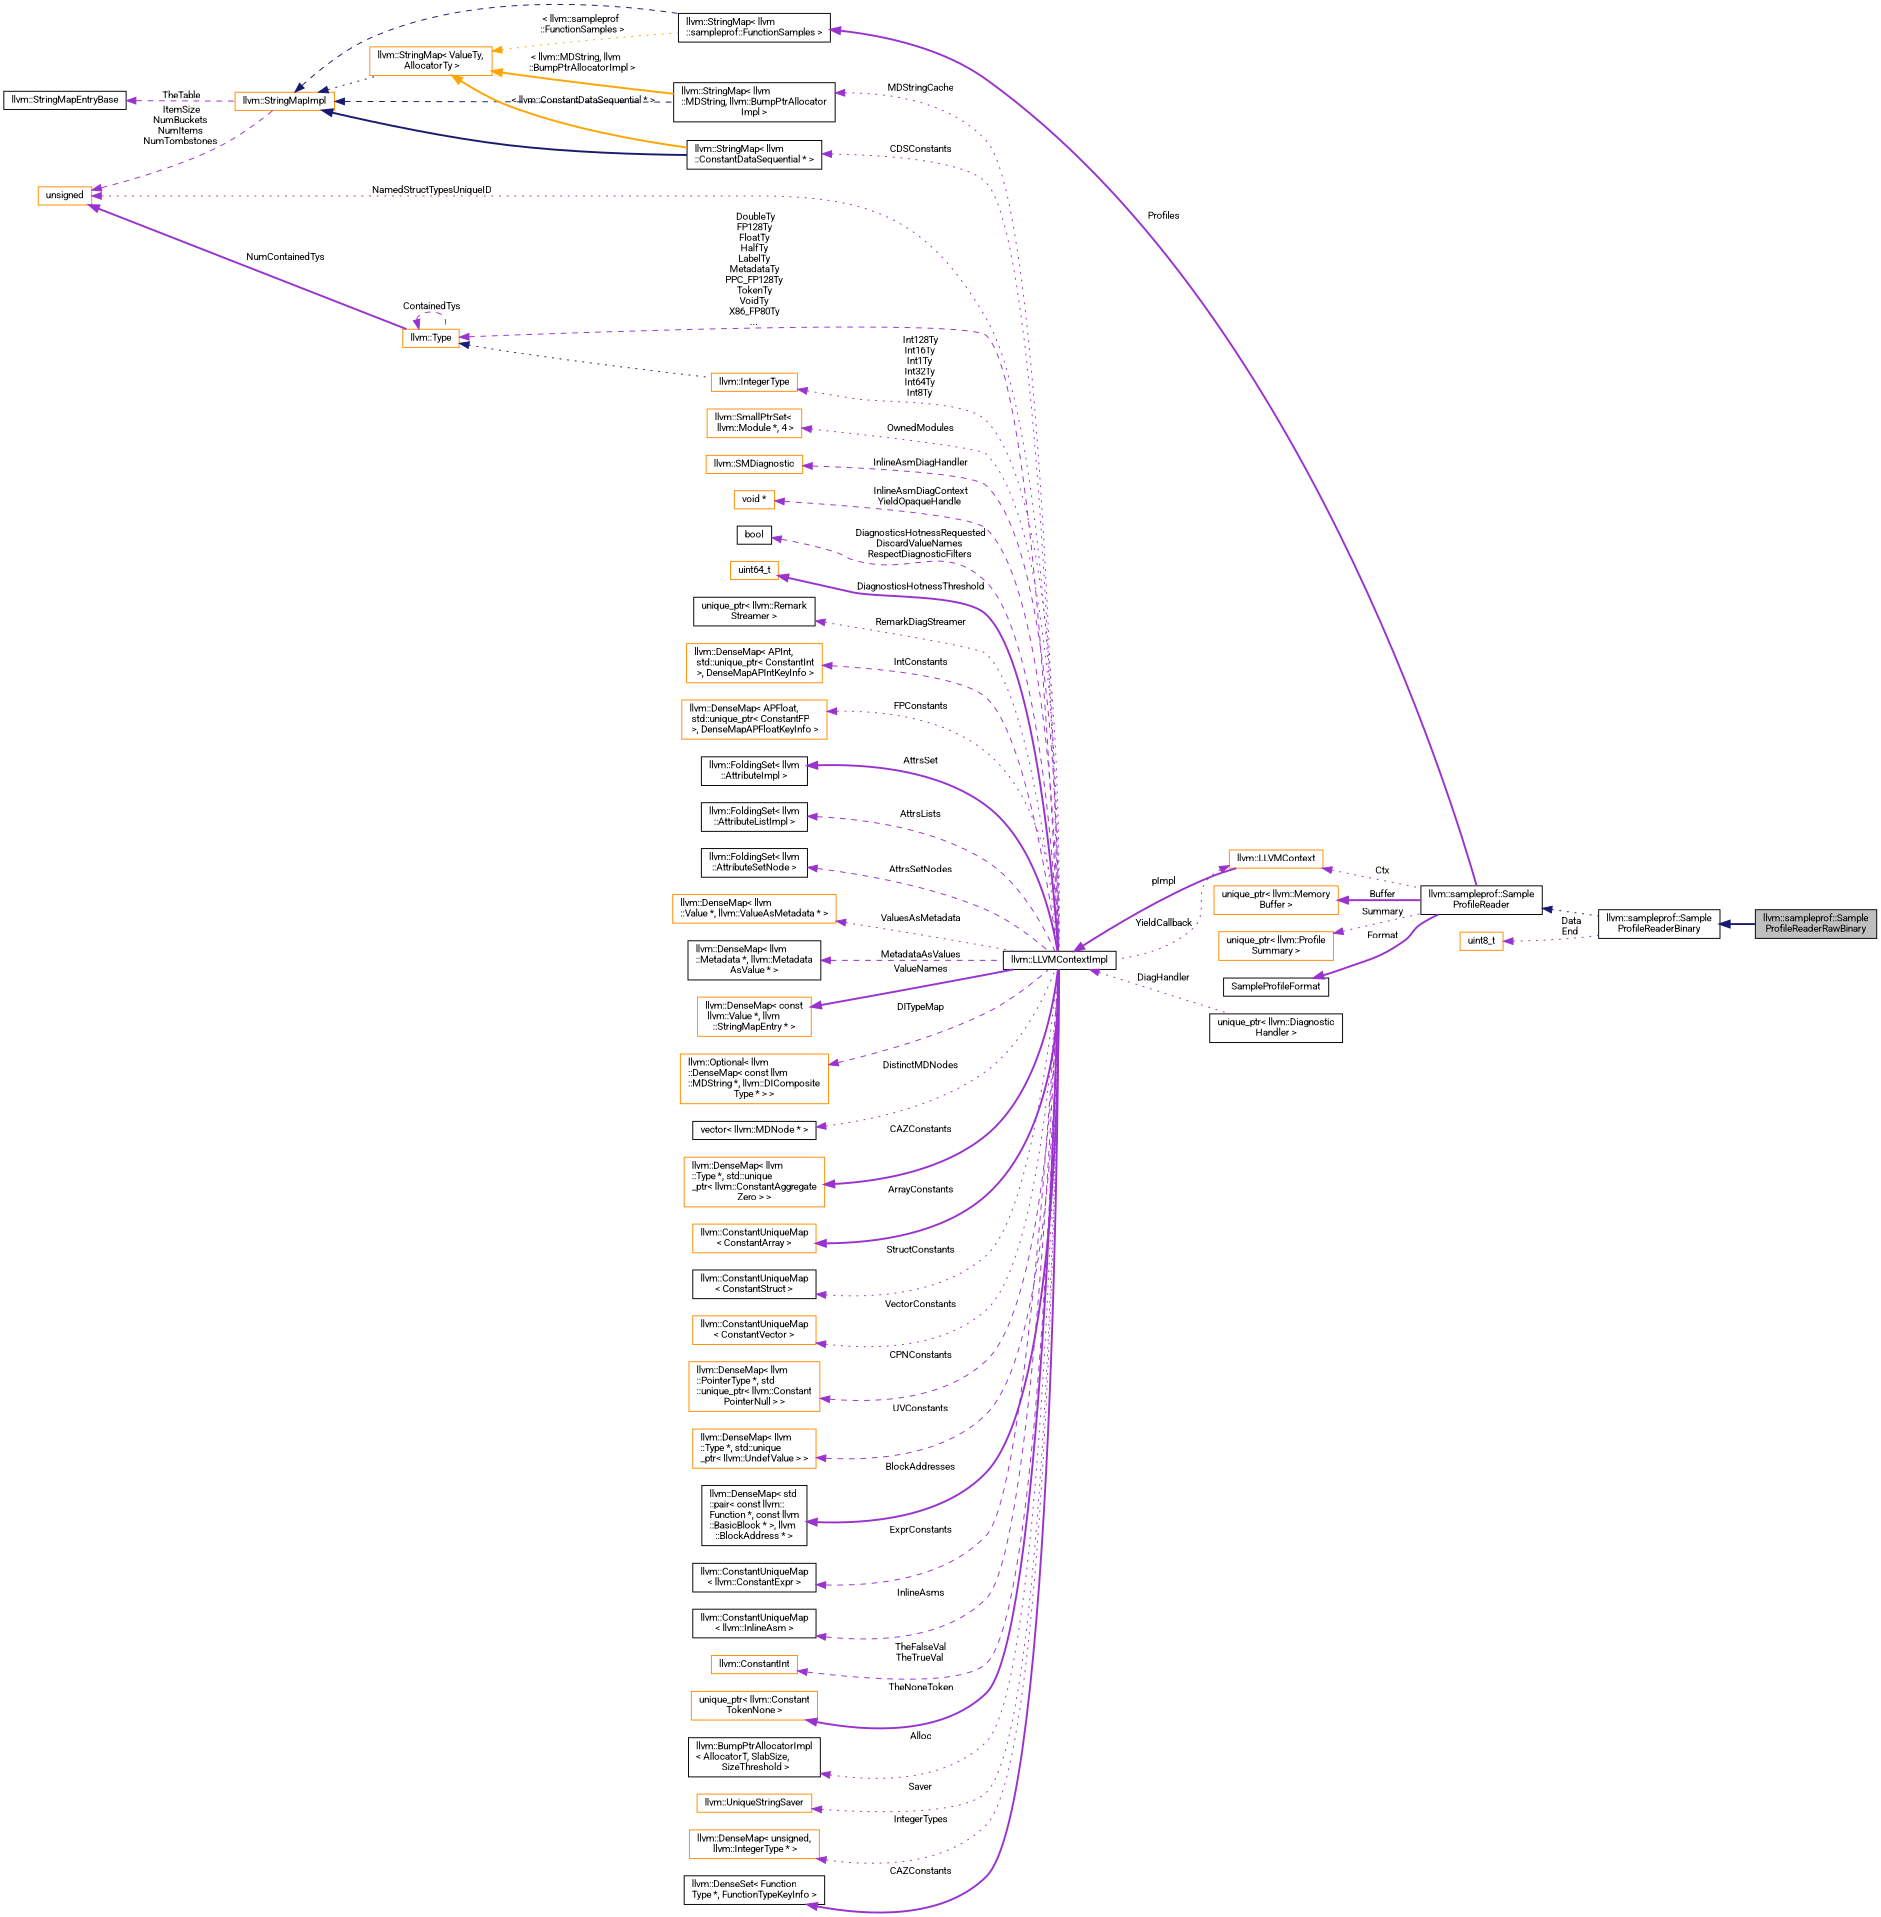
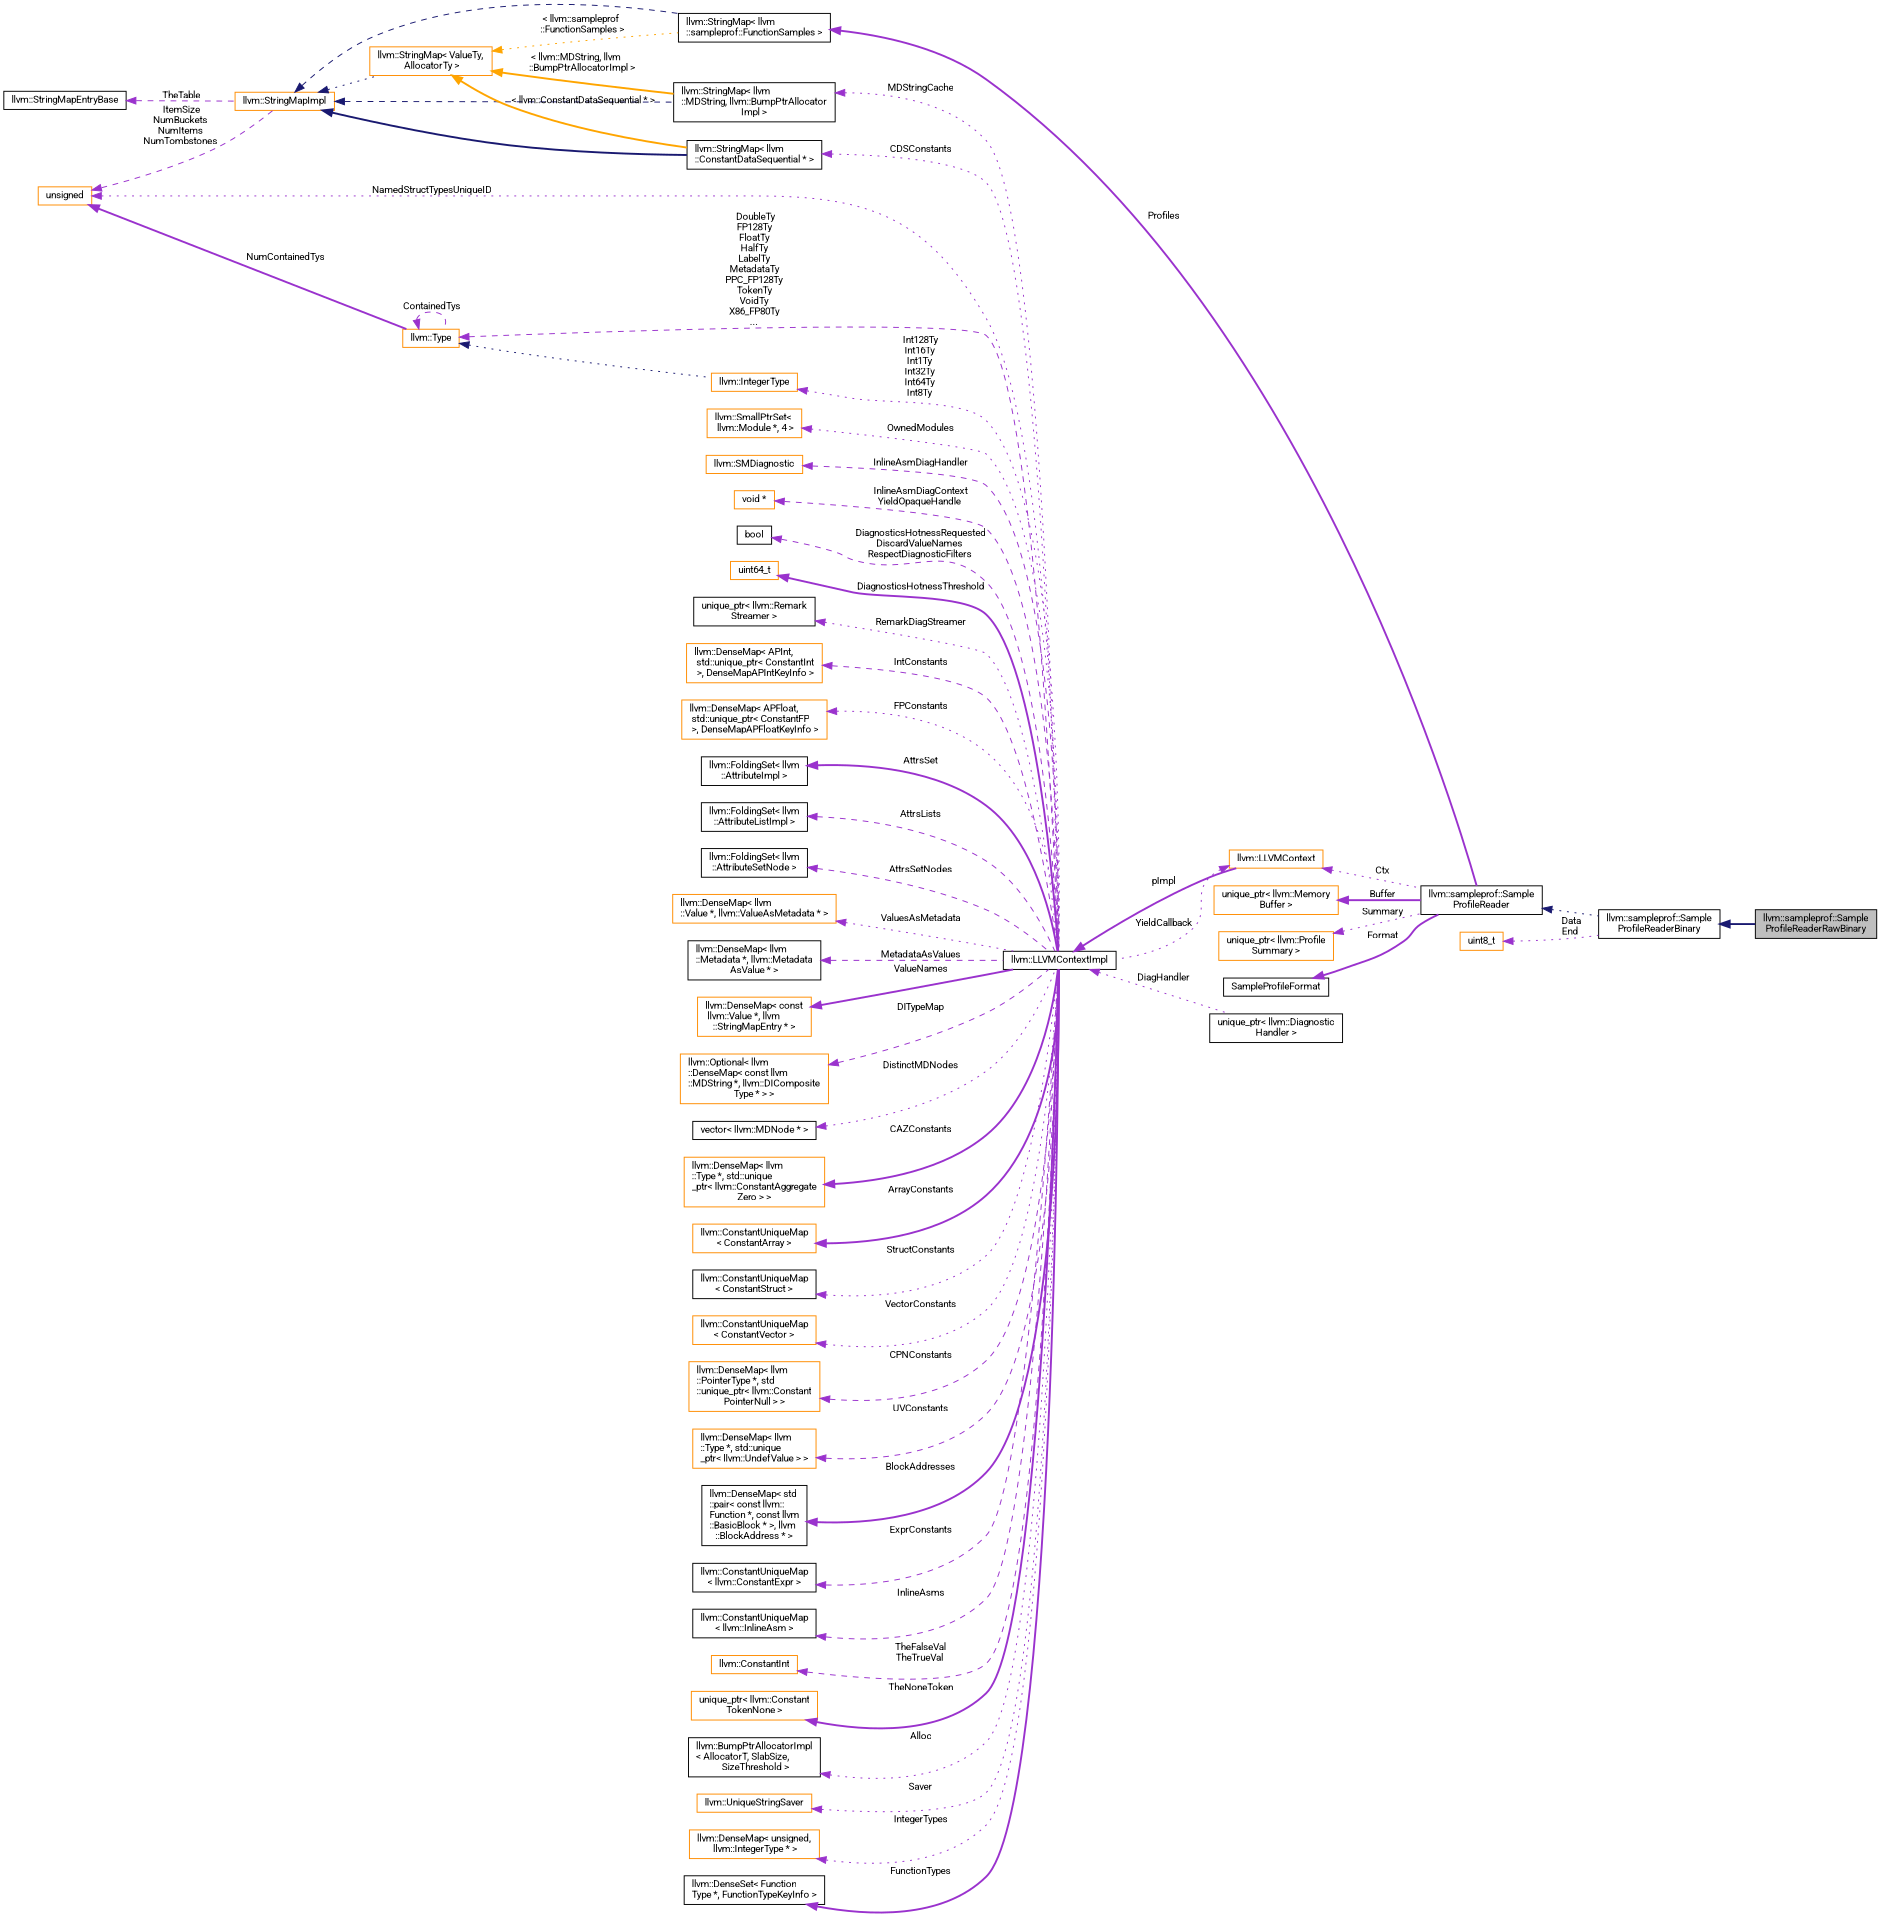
  digraph {
    fontname=Roboto
    rankdir=LR
    node [color=darkorange fontname=Roboto fontsize=10 shape=box]
    edge [color=darkorchid3 dir=back fontname=Roboto fontsize=10 labelfontname=Helvetica labelfontsize=10 style=dotted]
    n1 [color=black fillcolor=grey75 fontcolor=black height=0.2 label="llvm::sampleprof::Sample\lProfileReaderRawBinary" style=filled width=0.4]
    n2 [color=black height=0.2 label="llvm::sampleprof::Sample\lProfileReaderBinary" width=0.4]
    n3 [color=black height=0.2 label="llvm::sampleprof::Sample\lProfileReader" width=0.4]
    n4 [color=black height=0.2 label="llvm::StringMap\< llvm\l::sampleprof::FunctionSamples \>" width=0.4]
    n5 [height=0.2 label="llvm::StringMapImpl" width=0.4]
    n6 [height=0.2 label="llvm::StringMap\< ValueTy,\l AllocatorTy \>" width=0.4]
    n7 [color=black height=0.2 label="llvm::StringMap\< llvm\l::MDString, llvm::BumpPtrAllocator\lImpl \>" width=0.4]
    n8 [color=black height=0.2 label="llvm::StringMap\< llvm\l::ConstantDataSequential * \>" width=0.4]
    n9 [color=black height=0.2 label="llvm::LLVMContextImpl" width=0.4]
    n10 [color=black height=0.2 label="llvm::StringMapEntryBase" width=0.4]
    n11 [height=0.2 label=unsigned width=0.4]
    n12 [height=0.2 label="llvm::Type" width=0.4]
    n13 [height=0.2 label="llvm::LLVMContext" width=0.4]
    n14 [color=black height=0.2 label="unique_ptr\< llvm::Diagnostic\lHandler \>" width=0.4]
    n15 [height=0.2 label="llvm::IntegerType" width=0.4]
    n16 [height=0.2 label="llvm::SmallPtrSet\<\l llvm::Module *, 4 \>" width=0.4]
    n17 [height=0.2 label="llvm::SMDiagnostic" width=0.4]
    n18 [height=0.2 label="void *" width=0.4]
    n19 [color=black height=0.2 label=bool width=0.4]
    n20 [height=0.2 label=uint64_t width=0.4]
    n21 [color=black height=0.2 label="unique_ptr\< llvm::Remark\lStreamer \>" width=0.4]
    n22 [height=0.2 label="llvm::DenseMap\< APInt,\l std::unique_ptr\< ConstantInt\l \>, DenseMapAPIntKeyInfo \>" width=0.4]
    n23 [height=0.2 label="llvm::DenseMap\< APFloat,\l std::unique_ptr\< ConstantFP\l \>, DenseMapAPFloatKeyInfo \>" width=0.4]
    n24 [color=black height=0.2 label="llvm::FoldingSet\< llvm\l::AttributeImpl \>" width=0.4]
    n25 [color=black height=0.2 label="llvm::FoldingSet\< llvm\l::AttributeListImpl \>" width=0.4]
    n26 [color=black height=0.2 label="llvm::FoldingSet\< llvm\l::AttributeSetNode \>" width=0.4]
    n27 [height=0.2 label="llvm::DenseMap\< llvm\l::Value *, llvm::ValueAsMetadata * \>" width=0.4]
    n28 [color=black height=0.2 label="llvm::DenseMap\< llvm\l::Metadata *, llvm::Metadata\lAsValue * \>" width=0.4]
    n29 [height=0.2 label="llvm::DenseMap\< const\l llvm::Value *, llvm\l::StringMapEntry * \>" width=0.4]
    n30 [height=0.2 label="llvm::Optional\< llvm\l::DenseMap\< const llvm\l::MDString *, llvm::DIComposite\lType * \> \>" width=0.4]
    n31 [color=black height=0.2 label="vector\< llvm::MDNode * \>" width=0.4]
    n32 [height=0.2 label="llvm::DenseMap\< llvm\l::Type *, std::unique\l_ptr\< llvm::ConstantAggregate\lZero \> \>" width=0.4]
    n33 [height=0.2 label="llvm::ConstantUniqueMap\l\< ConstantArray \>" width=0.4]
    n34 [color=black height=0.2 label="llvm::ConstantUniqueMap\l\< ConstantStruct \>" width=0.4]
    n35 [height=0.2 label="llvm::ConstantUniqueMap\l\< ConstantVector \>" width=0.4]
    n36 [height=0.2 label="llvm::DenseMap\< llvm\l::PointerType *, std\l::unique_ptr\< llvm::Constant\lPointerNull \> \>" width=0.4]
    n37 [height=0.2 label="llvm::DenseMap\< llvm\l::Type *, std::unique\l_ptr\< llvm::UndefValue \> \>" width=0.4]
    n38 [color=black height=0.2 label="llvm::DenseMap\< std\l::pair\< const llvm::\lFunction *, const llvm\l::BasicBlock * \>, llvm\l::BlockAddress * \>" width=0.4]
    n39 [color=black height=0.2 label="llvm::ConstantUniqueMap\l\< llvm::ConstantExpr \>" width=0.4]
    n40 [color=black height=0.2 label="llvm::ConstantUniqueMap\l\< llvm::InlineAsm \>" width=0.4]
    n41 [height=0.2 label="llvm::ConstantInt" width=0.4]
    n42 [height=0.2 label="unique_ptr\< llvm::Constant\lTokenNone \>" width=0.4]
    n43 [color=black height=0.2 label="llvm::BumpPtrAllocatorImpl\l\< AllocatorT, SlabSize,\l SizeThreshold \>" width=0.4]
    n44 [height=0.2 label="llvm::UniqueStringSaver" width=0.4]
    n45 [height=0.2 label="llvm::DenseMap\< unsigned,\l llvm::IntegerType * \>" width=0.4]
    n46 [color=black height=0.2 label="llvm::DenseSet\< Function\lType *, FunctionTypeKeyInfo \>" width=0.4]
    n47 [height=0.2 label="unique_ptr\< llvm::Memory\lBuffer \>" width=0.4]
    n48 [height=0.2 label="unique_ptr\< llvm::Profile\lSummary \>" width=0.4]
    n49 [color=black height=0.2 label=SampleProfileFormat width=0.4]
    n50 [height=0.2 label=uint8_t width=0.4]
    n2 -> n1 [color=midnightblue style=bold]
    n3 -> n2 [color=midnightblue]
    n4 -> n3 [label=" Profiles" style=bold]
    n5 -> n4 [color=midnightblue style=dashed]
    n5 -> n6 [color=midnightblue]
    n5 -> n7 [color=midnightblue style=dashed]
    n5 -> n8 [color=midnightblue style=bold]
    n6 -> n4 [color=orange label=" \< llvm::sampleprof\l::FunctionSamples \>"]
    n6 -> n7 [color=orange label=" \< llvm::MDString, llvm\l::BumpPtrAllocatorImpl \>" style=bold]
    n6 -> n8 [color=orange label=" \< llvm::ConstantDataSequential * \>" style=bold]
    n7 -> n9 [label=" MDStringCache"]
    n8 -> n9 [label=" CDSConstants"]
    n9 -> n13 [label=" pImpl" style=bold]
    n9 -> n14 [label=" DiagHandler"]
    n10 -> n5 [label=" TheTable" style=dashed]
    n11 -> n5 [label=" ItemSize\nNumBuckets\nNumItems\nNumTombstones" style=dashed]
    n11 -> n9 [label=" NamedStructTypesUniqueID"]
    n11 -> n12 [label=" NumContainedTys" style=bold]
    n12 -> n9 [label=" DoubleTy\nFP128Ty\nFloatTy\nHalfTy\nLabelTy\nMetadataTy\nPPC_FP128Ty\nTokenTy\nVoidTy\nX86_FP80Ty\n..." style=dashed]
    n12 -> n12 [label=" ContainedTys" style=dashed]
    n12 -> n15 [color=midnightblue]
    n13 -> n3 [label=" Ctx"]
    n13 -> n9 [label=" YieldCallback"]
    n15 -> n9 [label=" Int128Ty\nInt16Ty\nInt1Ty\nInt32Ty\nInt64Ty\nInt8Ty"]
    n16 -> n9 [label=" OwnedModules"]
    n17 -> n9 [label=" InlineAsmDiagHandler" style=dashed]
    n18 -> n9 [label=" InlineAsmDiagContext\nYieldOpaqueHandle" style=dashed]
    n19 -> n9 [label=" DiagnosticsHotnessRequested\nDiscardValueNames\nRespectDiagnosticFilters" style=dashed]
    n20 -> n9 [label=" DiagnosticsHotnessThreshold" style=bold]
    n21 -> n9 [label=" RemarkDiagStreamer"]
    n22 -> n9 [label=" IntConstants" style=dashed]
    n23 -> n9 [label=" FPConstants"]
    n24 -> n9 [label=" AttrsSet" style=bold]
    n25 -> n9 [label=" AttrsLists" style=dashed]
    n26 -> n9 [label=" AttrsSetNodes" style=dashed]
    n27 -> n9 [label=" ValuesAsMetadata"]
    n28 -> n9 [label=" MetadataAsValues" style=dashed]
    n29 -> n9 [label=" ValueNames" style=bold]
    n30 -> n9 [label=" DITypeMap" style=dashed]
    n31 -> n9 [label=" DistinctMDNodes"]
    n32 -> n9 [label=" CAZConstants" style=bold]
    n33 -> n9 [label=" ArrayConstants" style=bold]
    n34 -> n9 [label=" StructConstants"]
    n35 -> n9 [label=" VectorConstants"]
    n36 -> n9 [label=" CPNConstants" style=dashed]
    n37 -> n9 [label=" UVConstants" style=dashed]
    n38 -> n9 [label=" BlockAddresses" style=bold]
    n39 -> n9 [label=" ExprConstants" style=dashed]
    n40 -> n9 [label=" InlineAsms" style=dashed]
    n41 -> n9 [label=" TheFalseVal\nTheTrueVal" style=dashed]
    n42 -> n9 [label=" TheNoneToken" style=bold]
    n43 -> n9 [label=" Alloc"]
    n44 -> n9 [label=" Saver"]
    n45 -> n9 [label=" IntegerTypes"]
-   n46 -> n9 [label=" CAZConstants" style=bold]
+   n46 -> n9 [label=" FunctionTypes" style=bold]
    n47 -> n3 [label=" Buffer" style=bold]
    n48 -> n3 [label=" Summary"]
    n49 -> n3 [label=" Format" style=bold]
    n50 -> n2 [label=" Data\nEnd"]
  }
